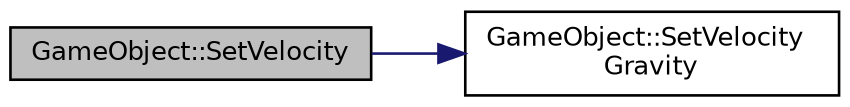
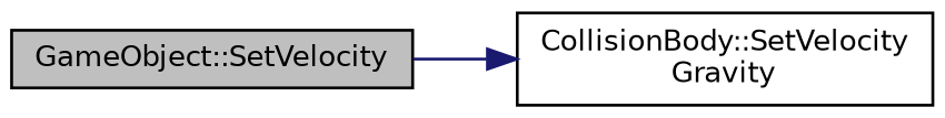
  digraph {
    rankdir=LR
    node [color=black fontname=Helvetica fontsize=10 shape=record style=filled]
    n1 [fillcolor=grey75 fontcolor=black height=0.2 label="GameObject::SetVelocity" width=0.4]
-   n2 [fillcolor=white height=0.2 label="GameObject::SetVelocity\lGravity" width=0.4]
+   n2 [fillcolor=white height=0.2 label="CollisionBody::SetVelocity\lGravity" width=0.4]
    n1 -> n2 [color=midnightblue fontname=Helvetica fontsize=10 labelfontname=Helvetica labelfontsize=10 style=solid]
  }
